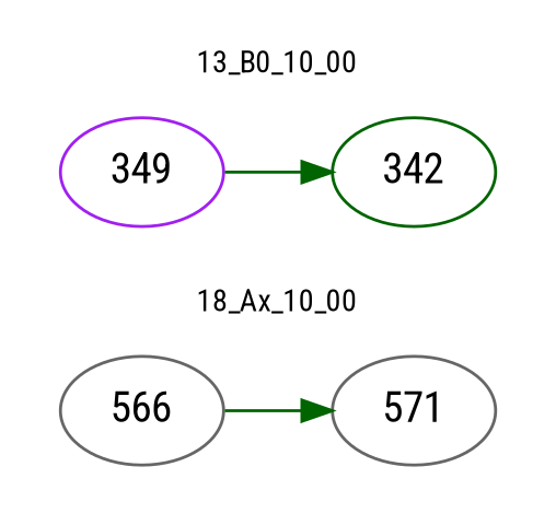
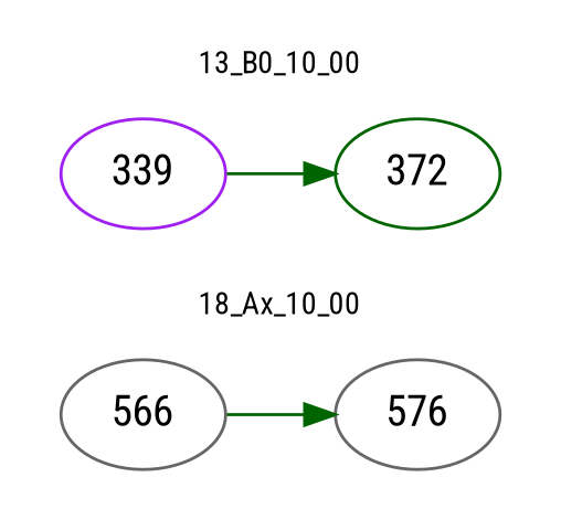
  digraph {
    fontname="Roboto Condensed"
    rankdir=LR
    node [color=gray40 fontname="Roboto Condensed"]
    edge [color=darkgreen fontname="Roboto Condensed"]
    n1 [label=566]
-   n2 [label=571]
-   n3 [color=purple label=349]
-   n4 [color=darkgreen label=342]
+   n2 [label=576]
+   n3 [color=purple label=339]
+   n4 [color=darkgreen label=372]
    subgraph cluster_1 {
      color=white
      fontsize=10
      label="18_Ax_10_00"
      n1
      n2
    }
    subgraph cluster_2 {
      color=white
      fontsize=10
      label="13_B0_10_00"
      n3
      n4
    }
    n1 -> n2
    n3 -> n4
  }
